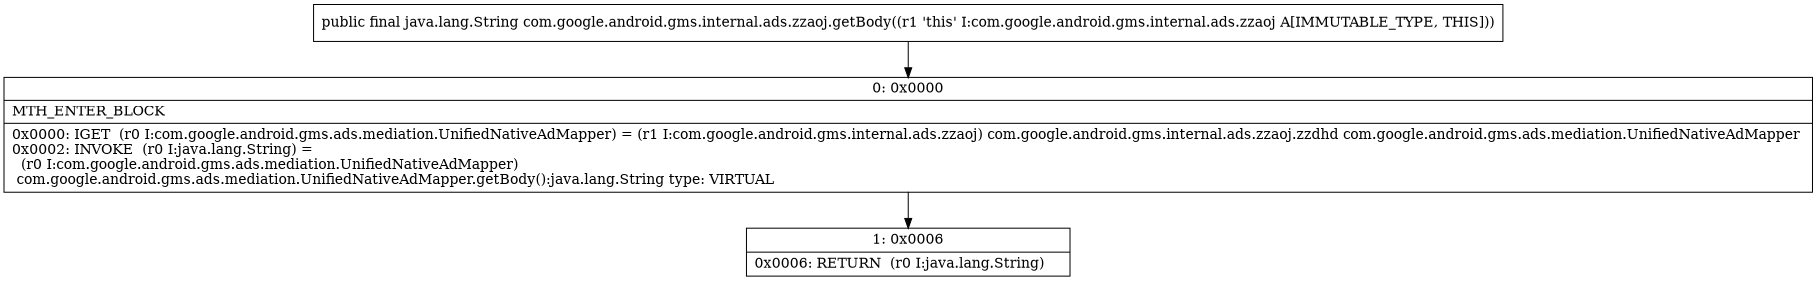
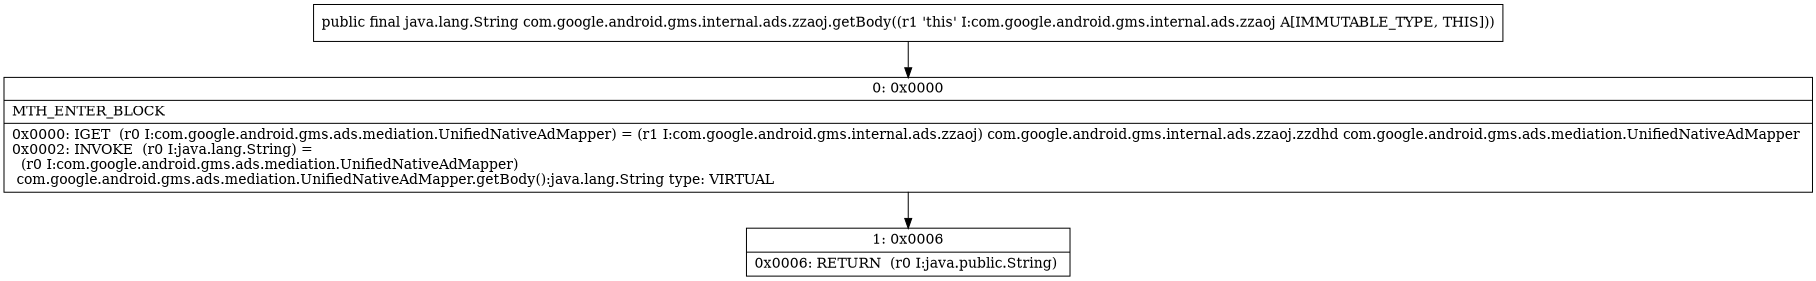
  digraph {
    node [shape=record]
    n1 [label="{0\:\ 0x0000|MTH_ENTER_BLOCK\l|0x0000: IGET  (r0 I:com.google.android.gms.ads.mediation.UnifiedNativeAdMapper) = (r1 I:com.google.android.gms.internal.ads.zzaoj) com.google.android.gms.internal.ads.zzaoj.zzdhd com.google.android.gms.ads.mediation.UnifiedNativeAdMapper \l0x0002: INVOKE  (r0 I:java.lang.String) = \l  (r0 I:com.google.android.gms.ads.mediation.UnifiedNativeAdMapper)\l com.google.android.gms.ads.mediation.UnifiedNativeAdMapper.getBody():java.lang.String type: VIRTUAL \l}"]
-   n2 [label="{1\:\ 0x0006|0x0006: RETURN  (r0 I:java.lang.String) \l}"]
+   n2 [label="{1\:\ 0x0006|0x0006: RETURN  (r0 I:java.public.String) \l}"]
    n3 [label="{public final java.lang.String com.google.android.gms.internal.ads.zzaoj.getBody((r1 'this' I:com.google.android.gms.internal.ads.zzaoj A[IMMUTABLE_TYPE, THIS])) }"]
    n1 -> n2
    n3 -> n1
  }
